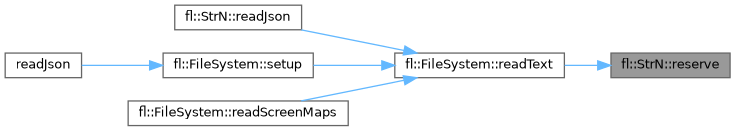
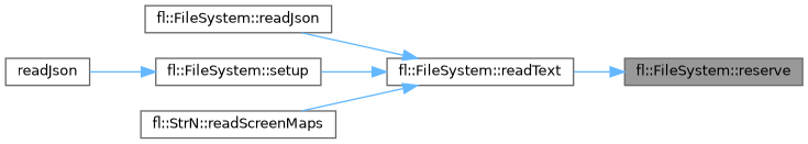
  digraph {
    rankdir=RL
    node [color=grey40 fillcolor=white fontname=Helvetica fontsize=10 shape=box style=filled]
    edge [color=steelblue1 dir=back fontname=Helvetica fontsize=10 labelfontname=Helvetica labelfontsize=10 style=solid]
-   n1 [color=gray40 fillcolor=grey60 fontcolor=black height=0.2 label="fl::StrN::reserve" width=0.4]
+   n1 [color=gray40 fillcolor=grey60 fontcolor=black height=0.2 label="fl::FileSystem::reserve" width=0.4]
    n2 [height=0.2 label="fl::FileSystem::readText" width=0.4]
-   n3 [height=0.2 label="fl::StrN::readJson" width=0.4]
+   n3 [height=0.2 label="fl::FileSystem::readJson" width=0.4]
    n4 [height=0.2 label="fl::FileSystem::setup" width=0.4]
-   n5 [height=0.2 label="fl::FileSystem::readScreenMaps" width=0.4]
+   n5 [height=0.2 label="fl::StrN::readScreenMaps" width=0.4]
    n6 [height=0.2 label=readJson width=0.4]
    n1 -> n2
    n2 -> n3
    n2 -> n4
    n2 -> n5
    n4 -> n6
  }
